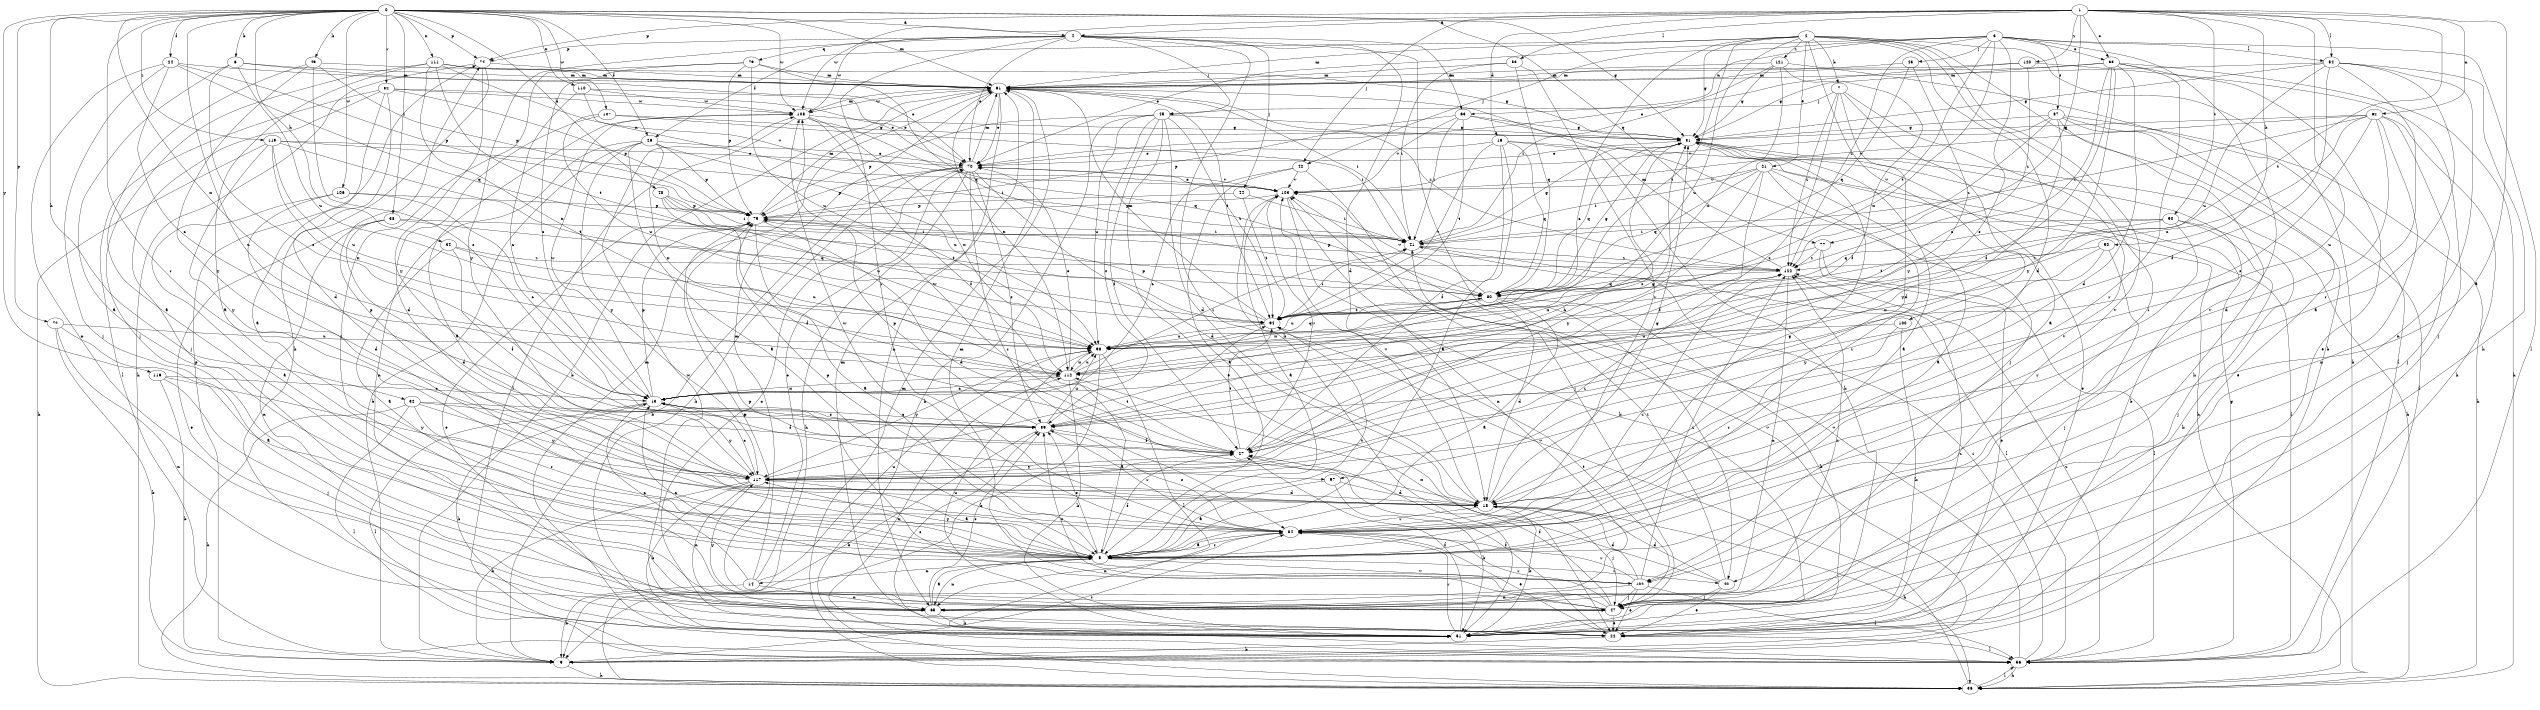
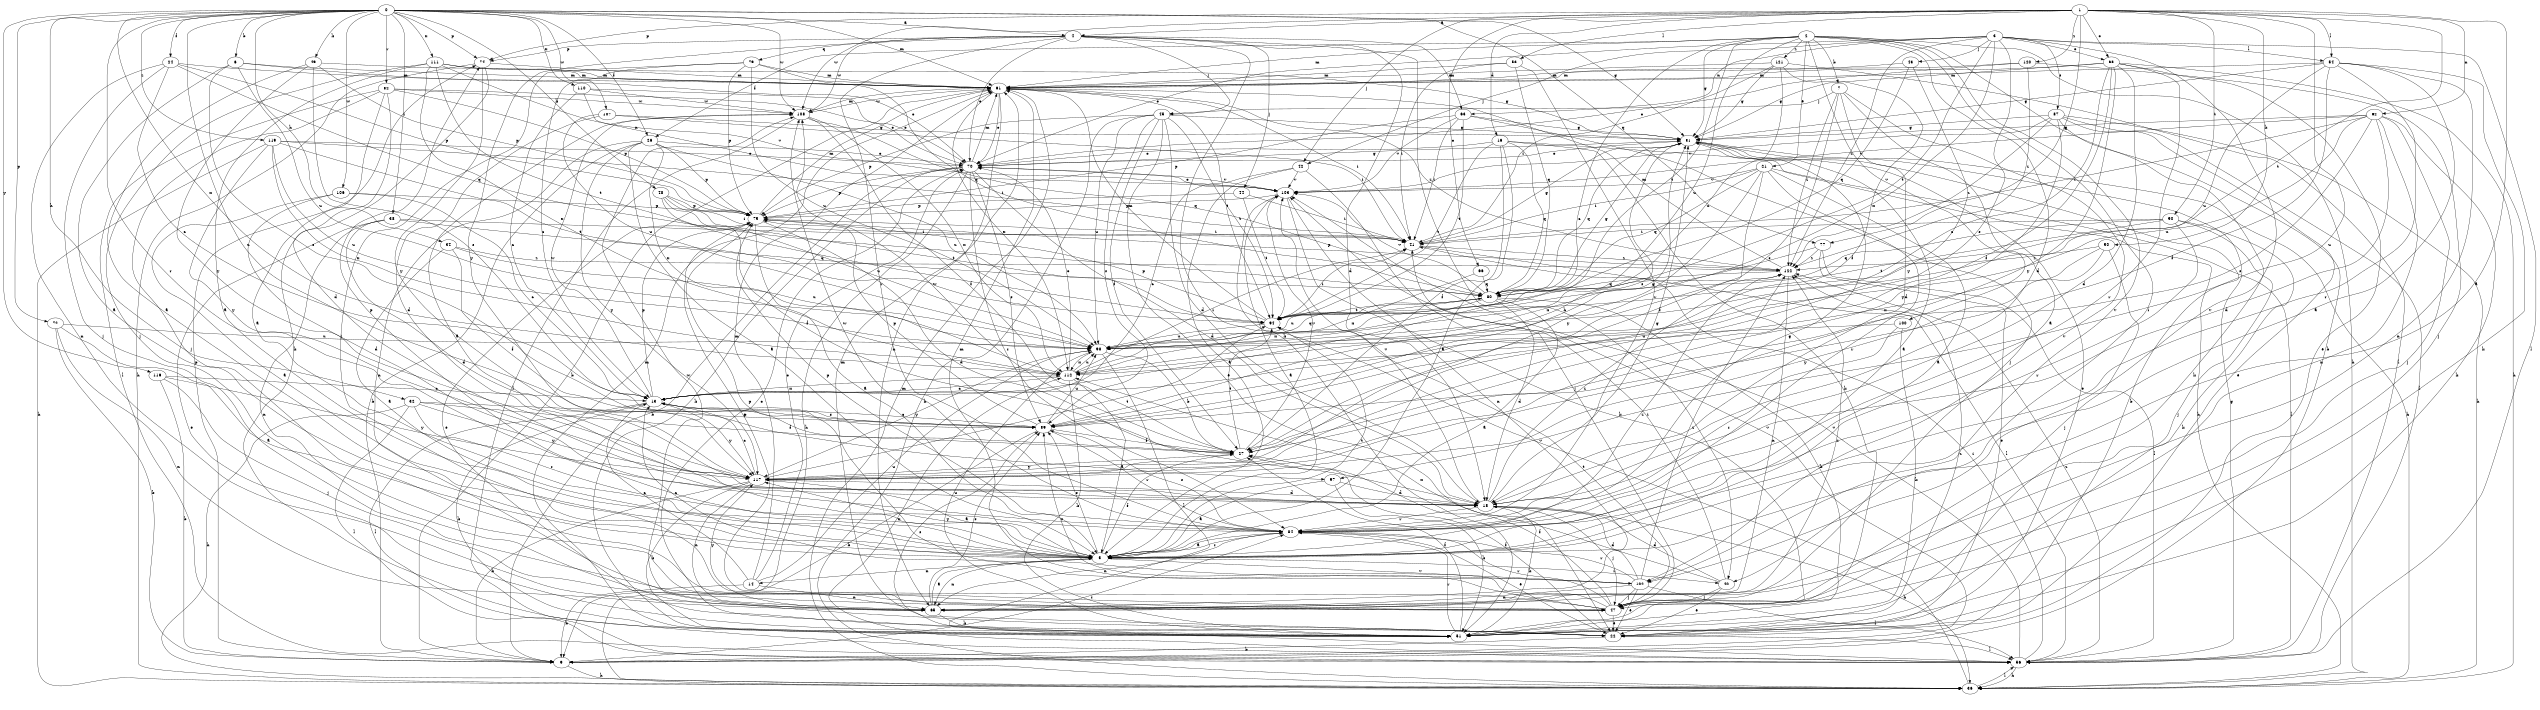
  strict digraph {
    0
    4
    6
    24
    26
    31
    32
    34
    38
    48
    49
    61
    72
    74
    77
    82
    84
    97
    106
    107
    108
    110
    111
    112
    116
    119
    18
    40
    63
    70
    44
    45
    51
    79
    117
    5
    98
    89
    13
    65
    75
    80
    n43 [label=47]
    9
    36
    22
    56
    27
    122
    41
    94
    103
    1
    16
    42
    50
    53
    54
    62
+   66
    68
    90
    120
    102
    n65 [label=14]
    2
    7
    21
    100
    121
    3
    43
    87
    0 -> 4 [label=a]
    0 -> 6 [label=b]
    0 -> 24 [label=f]
    0 -> 26 [label=f]
    0 -> 31 [label=g]
    0 -> 32 [label=h]
    0 -> 34 [label=h]
    0 -> 38 [label=i]
    0 -> 48 [label=k]
    0 -> 49 [label=k]
    0 -> 61 [label=m]
    0 -> 72 [label=p]
    0 -> 74 [label=p]
    0 -> 77 [label=q]
    0 -> 82 [label=r]
    0 -> 84 [label=r]
    0 -> 97 [label=u]
    0 -> 106 [label=w]
    0 -> 107 [label=w]
    0 -> 108 [label=w]
    0 -> 110 [label=x]
    0 -> 111 [label=x]
    0 -> 112 [label=x]
    0 -> 116 [label=y]
    0 -> 119 [label=z]
    4 -> 74 [label=p]
    4 -> 84 [label=r]
    4 -> 108 [label=w]
    4 -> 18 [label=d]
    4 -> 40 [label=h]
    4 -> 63 [label=n]
    4 -> 70 [label=o]
    4 -> 44 [label=j]
    4 -> 45 [label=j]
    4 -> 51 [label=k]
    4 -> 79 [label=q]
    4 -> 117 [label=y]
    6 -> 61 [label=m]
    6 -> 70 [label=o]
    6 -> 5 [label=a]
    6 -> 98 [label=u]
    6 -> 89 [label=s]
    24 -> 61 [label=m]
    24 -> 13 [label=c]
    24 -> 65 [label=n]
    24 -> 75 [label=p]
    24 -> 80 [label=q]
    24 -> n43 [label=j]
    26 -> 112 [label=x]
    26 -> 70 [label=o]
    26 -> 117 [label=y]
    26 -> 5 [label=a]
    26 -> 98 [label=u]
    26 -> 65 [label=n]
    26 -> 75 [label=p]
    26 -> 9 [label=b]
    31 -> 70 [label=o]
    31 -> 5 [label=a]
    31 -> 89 [label=s]
    31 -> 80 [label=q]
    31 -> 9 [label=b]
    31 -> 36 [label=h]
    31 -> 22 [label=e]
    32 -> 84 [label=r]
    32 -> 117 [label=y]
    32 -> 89 [label=s]
    32 -> 36 [label=h]
    32 -> 56 [label=l]
    32 -> 27 [label=f]
    34 -> 5 [label=a]
    34 -> 98 [label=u]
    34 -> 27 [label=f]
    34 -> 122 [label=z]
    38 -> 18 [label=d]
    38 -> 65 [label=n]
    38 -> 80 [label=q]
    38 -> 22 [label=e]
    38 -> 41 [label=i]
    48 -> 98 [label=u]
    48 -> 75 [label=p]
    48 -> 27 [label=f]
    48 -> 41 [label=i]
    48 -> 94 [label=t]
    49 -> 61 [label=m]
    49 -> 117 [label=y]
    49 -> 5 [label=a]
    49 -> 89 [label=s]
    49 -> 75 [label=p]
    61 -> 108 [label=w]
    61 -> 112 [label=x]
    61 -> 70 [label=o]
    61 -> 65 [label=n]
    61 -> 9 [label=b]
    61 -> 122 [label=z]
    61 -> 41 [label=i]
    61 -> 94 [label=t]
    72 -> 5 [label=a]
    72 -> 98 [label=u]
    72 -> 65 [label=n]
    72 -> 9 [label=b]
    74 -> 61 [label=m]
    74 -> 51 [label=k]
    74 -> 117 [label=y]
    74 -> 36 [label=h]
    77 -> 112 [label=x]
    77 -> 22 [label=e]
    77 -> 56 [label=l]
    77 -> 122 [label=z]
    82 -> 108 [label=w]
    82 -> 18 [label=d]
    82 -> 70 [label=o]
    82 -> 5 [label=a]
    82 -> 75 [label=p]
    82 -> n43 [label=j]
    82 -> 56 [label=l]
    84 -> 31 [label=g]
    84 -> 108 [label=w]
    84 -> 5 [label=a]
    84 -> 89 [label=s]
    84 -> 65 [label=n]
    84 -> 75 [label=p]
    84 -> 22 [label=e]
    97 -> 18 [label=d]
    97 -> 51 [label=k]
    97 -> 5 [label=a]
    106 -> 18 [label=d]
    106 -> 5 [label=a]
    106 -> 13 [label=c]
    106 -> 75 [label=p]
    107 -> 31 [label=g]
    107 -> 18 [label=d]
    107 -> 98 [label=u]
    107 -> 41 [label=i]
    108 -> 61 [label=m]
    108 -> 112 [label=x]
    108 -> 5 [label=a]
    108 -> 80 [label=q]
    108 -> 56 [label=l]
    108 -> 27 [label=f]
    110 -> 108 [label=w]
    110 -> 70 [label=o]
    110 -> 13 [label=c]
    110 -> 103 [label=v]
    111 -> 31 [label=g]
    111 -> 61 [label=m]
    111 -> 112 [label=x]
    111 -> 5 [label=a]
    111 -> n43 [label=j]
    111 -> 94 [label=t]
    111 -> 103 [label=n]
    112 -> 70 [label=o]
    112 -> 51 [label=k]
    112 -> 5 [label=a]
    112 -> 98 [label=u]
    112 -> 13 [label=c]
    112 -> 41 [label=i]
    116 -> 117 [label=y]
    116 -> 13 [label=c]
    116 -> n43 [label=j]
    116 -> 9 [label=b]
    119 -> 112 [label=x]
    119 -> 70 [label=o]
    119 -> 117 [label=y]
    119 -> 98 [label=u]
    119 -> 36 [label=h]
    119 -> 41 [label=i]
    119 -> 94 [label=t]
    18 -> 31 [label=g]
    18 -> 84 [label=r]
    18 -> 51 [label=k]
    18 -> n43 [label=j]
    18 -> 36 [label=h]
    18 -> 122 [label=z]
    18 -> 103 [label=v]
    40 -> 112 [label=x]
    40 -> 18 [label=d]
    40 -> n43 [label=j]
    40 -> 22 [label=e]
    40 -> 41 [label=i]
    63 -> 31 [label=g]
    63 -> 75 [label=p]
    63 -> n43 [label=j]
    63 -> 41 [label=i]
    63 -> 94 [label=t]
    63 -> 103 [label=v]
-   108 -> 31 [label=g]
+   70 -> 31 [label=g]
    70 -> 61 [label=m]
    70 -> 84 [label=r]
    70 -> 18 [label=d]
    70 -> 51 [label=k]
    70 -> 89 [label=s]
    70 -> 75 [label=p]
    70 -> 9 [label=b]
    70 -> 36 [label=h]
    70 -> 103 [label=v]
    44 -> 75 [label=p]
    44 -> 41 [label=i]
    44 -> 94 [label=t]
    45 -> 31 [label=g]
    45 -> 18 [label=d]
    45 -> 98 [label=u]
    45 -> 89 [label=s]
    45 -> 75 [label=p]
    45 -> 36 [label=h]
    45 -> 22 [label=e]
    45 -> 27 [label=f]
    45 -> 94 [label=t]
    51 -> 61 [label=m]
    51 -> 84 [label=r]
    51 -> 70 [label=o]
    51 -> 98 [label=u]
    51 -> 89 [label=s]
    51 -> 27 [label=f]
    79 -> 61 [label=m]
    79 -> 98 [label=u]
    79 -> 13 [label=c]
    79 -> 75 [label=p]
    79 -> 80 [label=q]
    79 -> n43 [label=j]
    117 -> 18 [label=d]
    117 -> 51 [label=k]
    117 -> 5 [label=a]
    117 -> 13 [label=c]
    117 -> 65 [label=n]
    117 -> 9 [label=b]
    117 -> 94 [label=t]
    5 -> 74 [label=p]
    5 -> 84 [label=r]
    5 -> 40 [label=i]
    5 -> 117 [label=y]
    5 -> 89 [label=s]
    5 -> 65 [label=n]
    5 -> 27 [label=f]
    5 -> 122 [label=z]
    5 -> 94 [label=t]
    5 -> 102 [label=v]
    5 -> n65 [label=n]
    98 -> 112 [label=x]
    98 -> 117 [label=y]
    98 -> 80 [label=q]
-   98 -> 9 [label=b]
+   98 -> 27 [label=b]
    98 -> 56 [label=l]
    89 -> 31 [label=g]
    89 -> 84 [label=r]
    89 -> 98 [label=u]
    89 -> 13 [label=c]
    89 -> 75 [label=p]
    89 -> 9 [label=b]
    89 -> 27 [label=f]
    13 -> 108 [label=w]
    13 -> 112 [label=x]
    13 -> 51 [label=k]
    13 -> 117 [label=y]
    13 -> 89 [label=s]
    13 -> 75 [label=p]
    13 -> 56 [label=l]
    65 -> 51 [label=k]
    65 -> 117 [label=y]
    65 -> 5 [label=a]
    65 -> 89 [label=s]
    65 -> 122 [label=z]
    75 -> 61 [label=m]
    75 -> 18 [label=d]
    75 -> 5 [label=a]
    75 -> 22 [label=e]
    75 -> 41 [label=i]
    80 -> 31 [label=g]
    80 -> 112 [label=x]
    80 -> 18 [label=d]
    80 -> 51 [label=k]
    80 -> 5 [label=a]
    80 -> 98 [label=u]
    80 -> 94 [label=t]
    80 -> 103 [label=v]
    n43 -> 61 [label=m]
    n43 -> 84 [label=r]
    n43 -> 89 [label=s]
    n43 -> 75 [label=p]
    n43 -> 22 [label=e]
    n43 -> 27 [label=f]
    n43 -> 94 [label=t]
    9 -> 74 [label=p]
    9 -> 84 [label=r]
    9 -> 36 [label=h]
    9 -> 103 [label=v]
    36 -> 61 [label=m]
    36 -> 56 [label=l]
    36 -> 103 [label=v]
    22 -> 61 [label=m]
    22 -> 108 [label=w]
    22 -> 9 [label=b]
    22 -> 56 [label=l]
    22 -> 27 [label=f]
    22 -> 122 [label=z]
    56 -> 31 [label=g]
    56 -> 112 [label=x]
    56 -> 36 [label=h]
    56 -> 122 [label=z]
    56 -> 41 [label=i]
    56 -> 103 [label=v]
    27 -> 108 [label=w]
    27 -> 117 [label=y]
    27 -> 94 [label=t]
    27 -> 103 [label=v]
    122 -> 61 [label=m]
    122 -> 65 [label=n]
    122 -> 75 [label=p]
    122 -> 80 [label=q]
    41 -> 31 [label=g]
    41 -> 56 [label=l]
    41 -> 122 [label=z]
    94 -> 61 [label=m]
    94 -> 98 [label=u]
    94 -> 75 [label=p]
    94 -> 41 [label=i]
    103 -> 70 [label=o]
    103 -> 51 [label=k]
    103 -> 5 [label=a]
    103 -> 65 [label=n]
    103 -> 75 [label=p]
    1 -> 4 [label=a]
    1 -> 74 [label=p]
    1 -> 77 [label=q]
    1 -> 97 [label=u]
    1 -> 108 [label=w]
    1 -> 5 [label=a]
    1 -> 94 [label=t]
    1 -> 16 [label=d]
    1 -> 42 [label=j]
    1 -> 50 [label=k]
    1 -> 53 [label=l]
    1 -> 54 [label=l]
    1 -> 62 [label=n]
+   1 -> 66 [label=o]
    1 -> 68 [label=o]
    1 -> 90 [label=t]
    1 -> 120 [label=z]
    16 -> 70 [label=o]
    16 -> 51 [label=k]
    16 -> 5 [label=a]
    16 -> 80 [label=q]
    16 -> 36 [label=h]
    16 -> 27 [label=f]
    16 -> 94 [label=t]
    42 -> 5 [label=a]
    42 -> 13 [label=c]
    42 -> n43 [label=j]
    42 -> 103 [label=v]
    50 -> 112 [label=x]
    50 -> 117 [label=y]
    50 -> n43 [label=j]
    50 -> 122 [label=z]
    53 -> 61 [label=m]
    53 -> 84 [label=r]
    53 -> 80 [label=q]
    53 -> 41 [label=i]
    54 -> 31 [label=g]
    54 -> 61 [label=m]
    54 -> 84 [label=r]
    54 -> 51 [label=k]
    54 -> 5 [label=a]
    54 -> 98 [label=u]
    54 -> 65 [label=n]
    54 -> 27 [label=f]
    62 -> 31 [label=g]
    62 -> 18 [label=d]
    62 -> 51 [label=k]
    62 -> 98 [label=u]
    62 -> 89 [label=s]
    62 -> 65 [label=n]
    62 -> n43 [label=j]
    62 -> 41 [label=i]
    62 -> 103 [label=v]
+   66 -> 112 [label=x]
+   66 -> 80 [label=q]
    68 -> 31 [label=g]
    68 -> 61 [label=m]
    68 -> 84 [label=r]
    68 -> 18 [label=d]
    68 -> 117 [label=y]
    68 -> 13 [label=c]
    68 -> 36 [label=h]
    68 -> 22 [label=e]
    68 -> 27 [label=f]
    90 -> 84 [label=r]
    90 -> 51 [label=k]
    90 -> 80 [label=q]
    90 -> n43 [label=j]
    90 -> 41 [label=i]
    90 -> 94 [label=t]
    120 -> 61 [label=m]
    120 -> 70 [label=o]
    120 -> n43 [label=j]
    120 -> 122 [label=z]
    102 -> 84 [label=r]
    102 -> 18 [label=d]
    102 -> 13 [label=c]
    102 -> 65 [label=n]
    102 -> 75 [label=p]
    102 -> n43 [label=j]
    102 -> 22 [label=e]
    102 -> 56 [label=l]
    102 -> 122 [label=z]
    n65 -> 61 [label=m]
    n65 -> 70 [label=o]
    n65 -> 98 [label=u]
    n65 -> 13 [label=c]
    n65 -> 65 [label=n]
    n65 -> 9 [label=b]
    2 -> 26 [label=f]
    2 -> 31 [label=g]
    2 -> 61 [label=m]
    2 -> 18 [label=d]
    2 -> 40 [label=i]
    2 -> 98 [label=u]
    2 -> 13 [label=c]
    2 -> 9 [label=b]
    2 -> 36 [label=h]
    2 -> 94 [label=t]
    2 -> 102 [label=v]
    2 -> 7 [label=b]
    2 -> 21 [label=e]
    2 -> 100 [label=v]
    2 -> 121 [label=z]
    7 -> 18 [label=d]
    7 -> 45 [label=j]
    7 -> 5 [label=a]
    7 -> 89 [label=s]
    7 -> 122 [label=z]
    7 -> 102 [label=v]
    21 -> 84 [label=r]
    21 -> 117 [label=y]
    21 -> 5 [label=a]
    21 -> 80 [label=q]
    21 -> 56 [label=l]
    21 -> 27 [label=f]
    21 -> 41 [label=i]
    21 -> 103 [label=v]
    100 -> 84 [label=r]
    100 -> 51 [label=k]
    100 -> 98 [label=u]
    121 -> 31 [label=g]
    121 -> 61 [label=m]
    121 -> 98 [label=u]
    121 -> 56 [label=l]
    121 -> 27 [label=f]
    121 -> 41 [label=i]
    3 -> 112 [label=x]
    3 -> 63 [label=n]
    3 -> 70 [label=o]
    3 -> 89 [label=s]
    3 -> 56 [label=l]
    3 -> 122 [label=z]
    3 -> 94 [label=t]
    3 -> 42 [label=j]
    3 -> 54 [label=l]
    3 -> 68 [label=o]
    3 -> 102 [label=v]
    3 -> 43 [label=j]
    3 -> 87 [label=s]
    43 -> 61 [label=m]
    43 -> 117 [label=y]
    43 -> 80 [label=q]
    87 -> 31 [label=g]
    87 -> 51 [label=k]
    87 -> 117 [label=y]
    87 -> 36 [label=h]
    87 -> 22 [label=e]
    87 -> 56 [label=l]
    87 -> 122 [label=z]
    87 -> 103 [label=v]
  }
